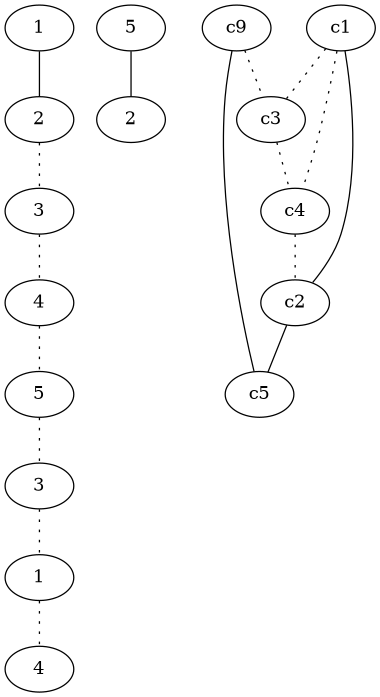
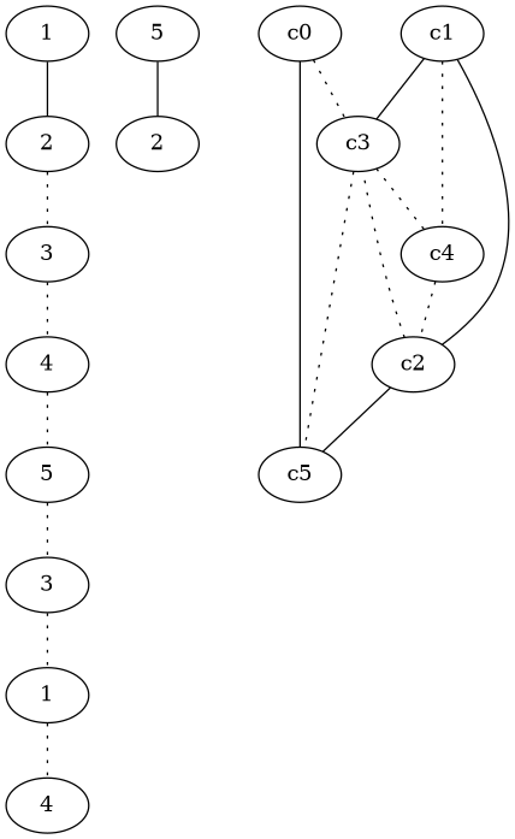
  graph {
    edge [style=dotted]
    n1 [label=1]
    n2 [label=2]
    n3 [label=5]
    n4 [label=2]
    n5 [label=3]
    n6 [label=4]
    n7 [label=5]
    n8 [label=3]
    n9 [label=1]
    n10 [label=4]
-   c0 [label=c9]
+   c0
    c5
    c3
    c1
    c2
    c4
    n1 -- n2 [style=""]
    n2 -- n5
    n3 -- n4 [style=""]
    n5 -- n6
    n6 -- n7
    n7 -- n8
    n8 -- n9
    n9 -- n10
    c0 -- c5 [style=""]
    c0 -- c3
+   c3 -- c5
    c3 -- c4
-   c1 -- c3
+   c1 -- c3 [style=solid]
    c1 -- c2 [style=""]
    c1 -- c4
    c2 -- c5 [style=""]
+   c2 -- c3
    c4 -- c2
  }
